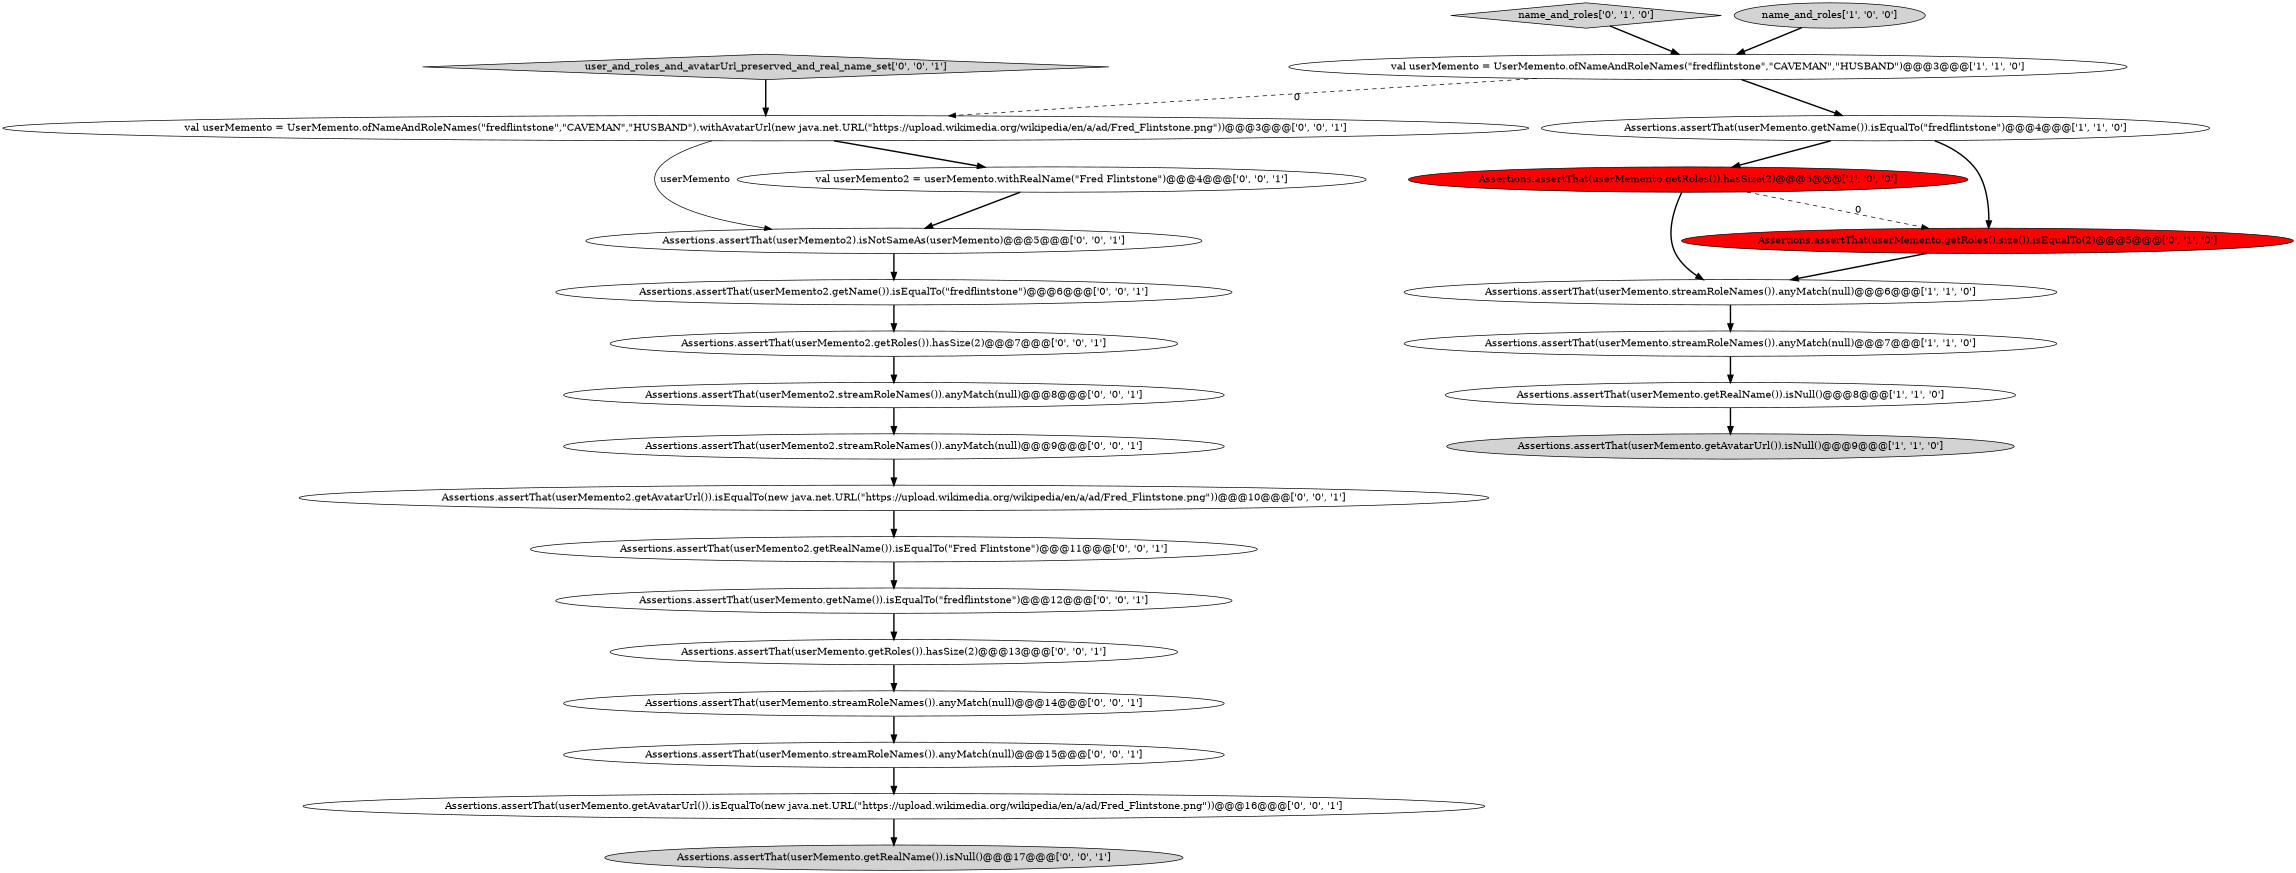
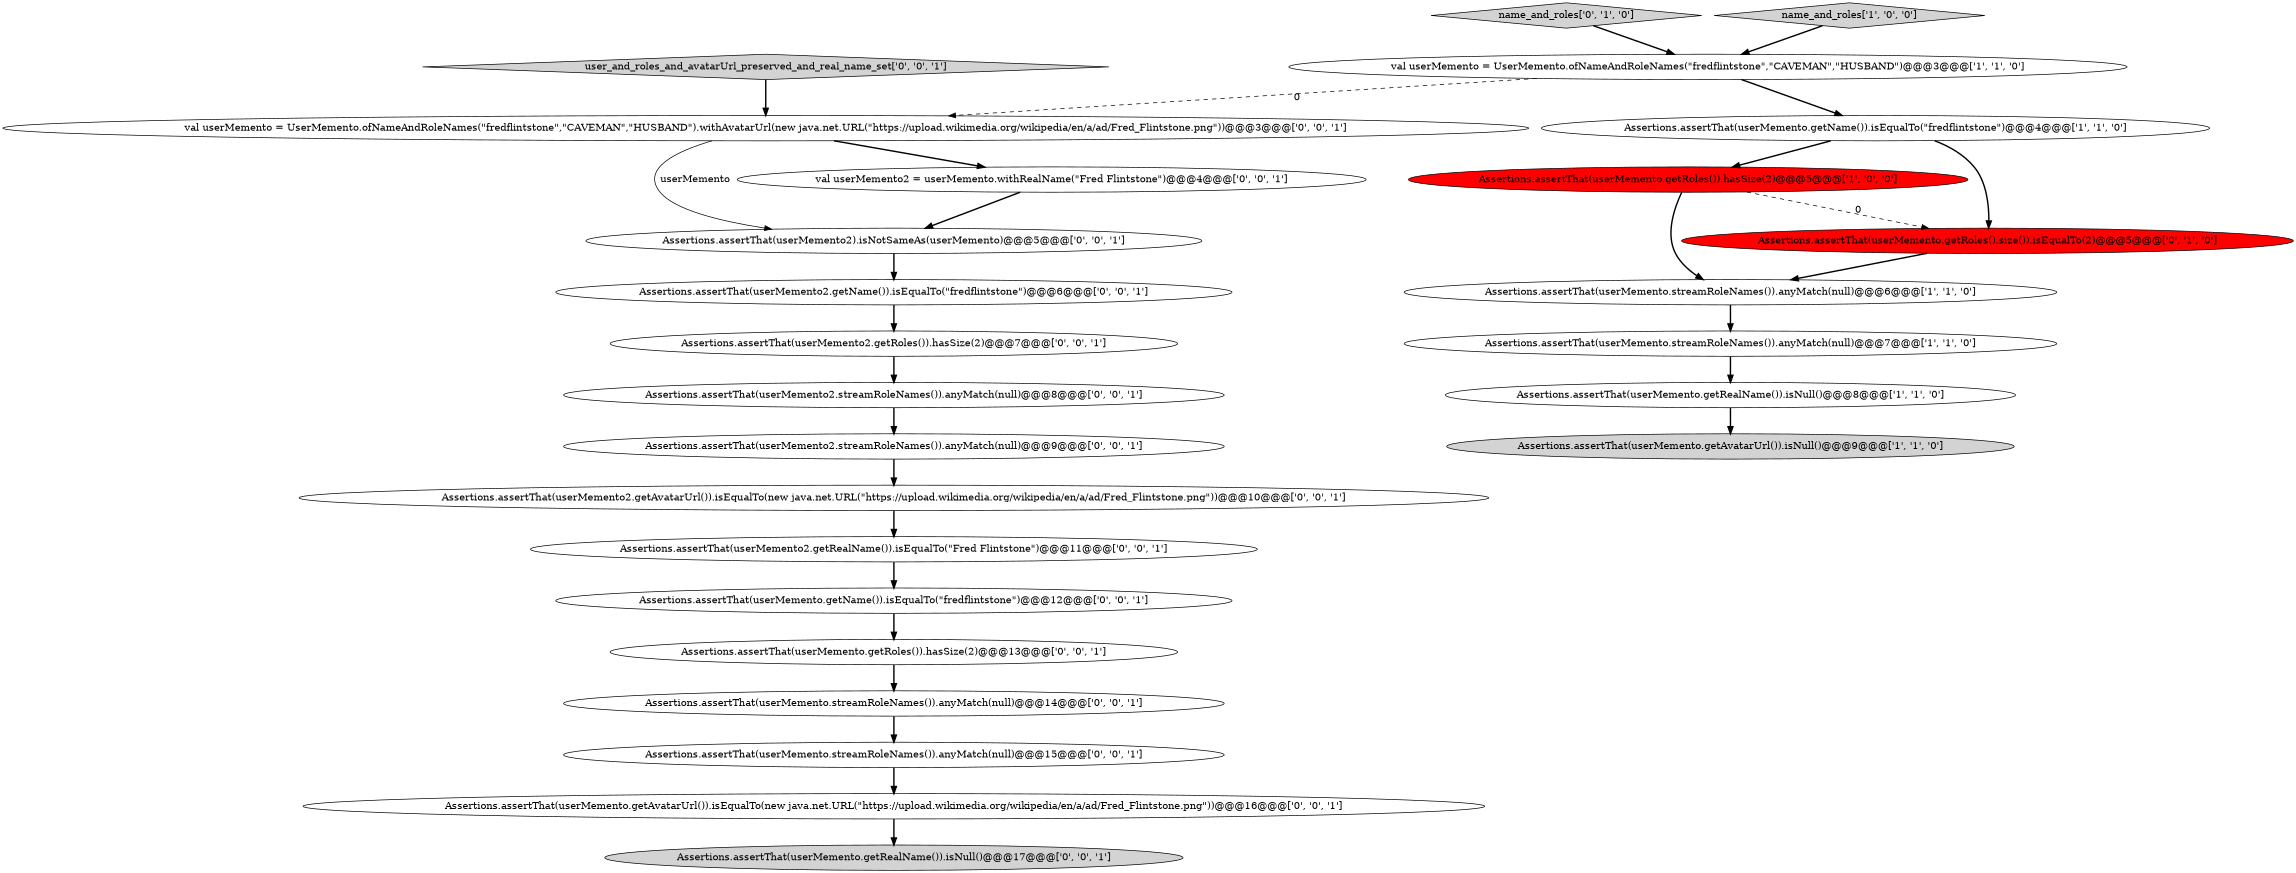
  digraph {
    node [fillcolor=white shape=ellipse style=filled]
    edge [style=bold]
    n1 [label="Assertions.assertThat(userMemento2.getRoles()).hasSize(2)@@@7@@@['0', '0', '1']"]
    n2 [label="Assertions.assertThat(userMemento2.streamRoleNames()).anyMatch(null)@@@8@@@['0', '0', '1']"]
    n3 [fillcolor=lightgray label="user_and_roles_and_avatarUrl_preserved_and_real_name_set['0', '0', '1']" shape=diamond]
    n4 [label="val userMemento = UserMemento.ofNameAndRoleNames(\"fredflintstone\",\"CAVEMAN\",\"HUSBAND\").withAvatarUrl(new java.net.URL(\"https://upload.wikimedia.org/wikipedia/en/a/ad/Fred_Flintstone.png\"))@@@3@@@['0', '0', '1']"]
    n5 [label="Assertions.assertThat(userMemento2.getName()).isEqualTo(\"fredflintstone\")@@@6@@@['0', '0', '1']"]
    n6 [label="Assertions.assertThat(userMemento2.streamRoleNames()).anyMatch(null)@@@9@@@['0', '0', '1']"]
    n7 [label="Assertions.assertThat(userMemento.getRoles()).hasSize(2)@@@13@@@['0', '0', '1']"]
    n8 [label="Assertions.assertThat(userMemento.streamRoleNames()).anyMatch(null)@@@14@@@['0', '0', '1']"]
    n9 [label="Assertions.assertThat(userMemento2.getAvatarUrl()).isEqualTo(new java.net.URL(\"https://upload.wikimedia.org/wikipedia/en/a/ad/Fred_Flintstone.png\"))@@@10@@@['0', '0', '1']"]
    n10 [label="Assertions.assertThat(userMemento.streamRoleNames()).anyMatch(null)@@@7@@@['1', '1', '0']"]
    n11 [label="Assertions.assertThat(userMemento.getRealName()).isNull()@@@8@@@['1', '1', '0']"]
    n12 [label="Assertions.assertThat(userMemento2).isNotSameAs(userMemento)@@@5@@@['0', '0', '1']"]
    n13 [label="Assertions.assertThat(userMemento.streamRoleNames()).anyMatch(null)@@@6@@@['1', '1', '0']"]
    n14 [fillcolor=lightgray label="Assertions.assertThat(userMemento.getAvatarUrl()).isNull()@@@9@@@['1', '1', '0']"]
    n15 [fillcolor=lightgray label="name_and_roles['0', '1', '0']" shape=diamond]
    n16 [label="val userMemento = UserMemento.ofNameAndRoleNames(\"fredflintstone\",\"CAVEMAN\",\"HUSBAND\")@@@3@@@['1', '1', '0']"]
-   n17 [fillcolor=lightgray label="name_and_roles['1', '0', '0']"]
+   n17 [fillcolor=lightgray label="name_and_roles['1', '0', '0']" shape=diamond]
    n18 [label="Assertions.assertThat(userMemento.streamRoleNames()).anyMatch(null)@@@15@@@['0', '0', '1']"]
    n19 [label="Assertions.assertThat(userMemento.getAvatarUrl()).isEqualTo(new java.net.URL(\"https://upload.wikimedia.org/wikipedia/en/a/ad/Fred_Flintstone.png\"))@@@16@@@['0', '0', '1']"]
    n20 [label="val userMemento2 = userMemento.withRealName(\"Fred Flintstone\")@@@4@@@['0', '0', '1']"]
    n21 [fillcolor=red label="Assertions.assertThat(userMemento.getRoles()).hasSize(2)@@@5@@@['1', '0', '0']"]
    n22 [fillcolor=red label="Assertions.assertThat(userMemento.getRoles().size()).isEqualTo(2)@@@5@@@['0', '1', '0']"]
    n23 [label="Assertions.assertThat(userMemento2.getRealName()).isEqualTo(\"Fred Flintstone\")@@@11@@@['0', '0', '1']"]
    n24 [fillcolor=lightgray label="Assertions.assertThat(userMemento.getRealName()).isNull()@@@17@@@['0', '0', '1']"]
    n25 [label="Assertions.assertThat(userMemento.getName()).isEqualTo(\"fredflintstone\")@@@12@@@['0', '0', '1']"]
    n26 [label="Assertions.assertThat(userMemento.getName()).isEqualTo(\"fredflintstone\")@@@4@@@['1', '1', '0']"]
    n1 -> n2
    n2 -> n6
    n3 -> n4
    n4 -> n12 [label=userMemento style=solid]
    n4 -> n20
    n5 -> n1
    n6 -> n9
    n7 -> n8
    n8 -> n18
    n9 -> n23
    n10 -> n11
    n11 -> n14
    n12 -> n5
    n13 -> n10
    n15 -> n16
    n16 -> n4 [label=0 style=dashed]
    n16 -> n26
    n17 -> n16
    n18 -> n19
    n19 -> n24
    n20 -> n12
    n21 -> n13
    n21 -> n22 [label=0 style=dashed]
    n22 -> n13
    n23 -> n25
    n25 -> n7
    n26 -> n21
    n26 -> n22
  }
